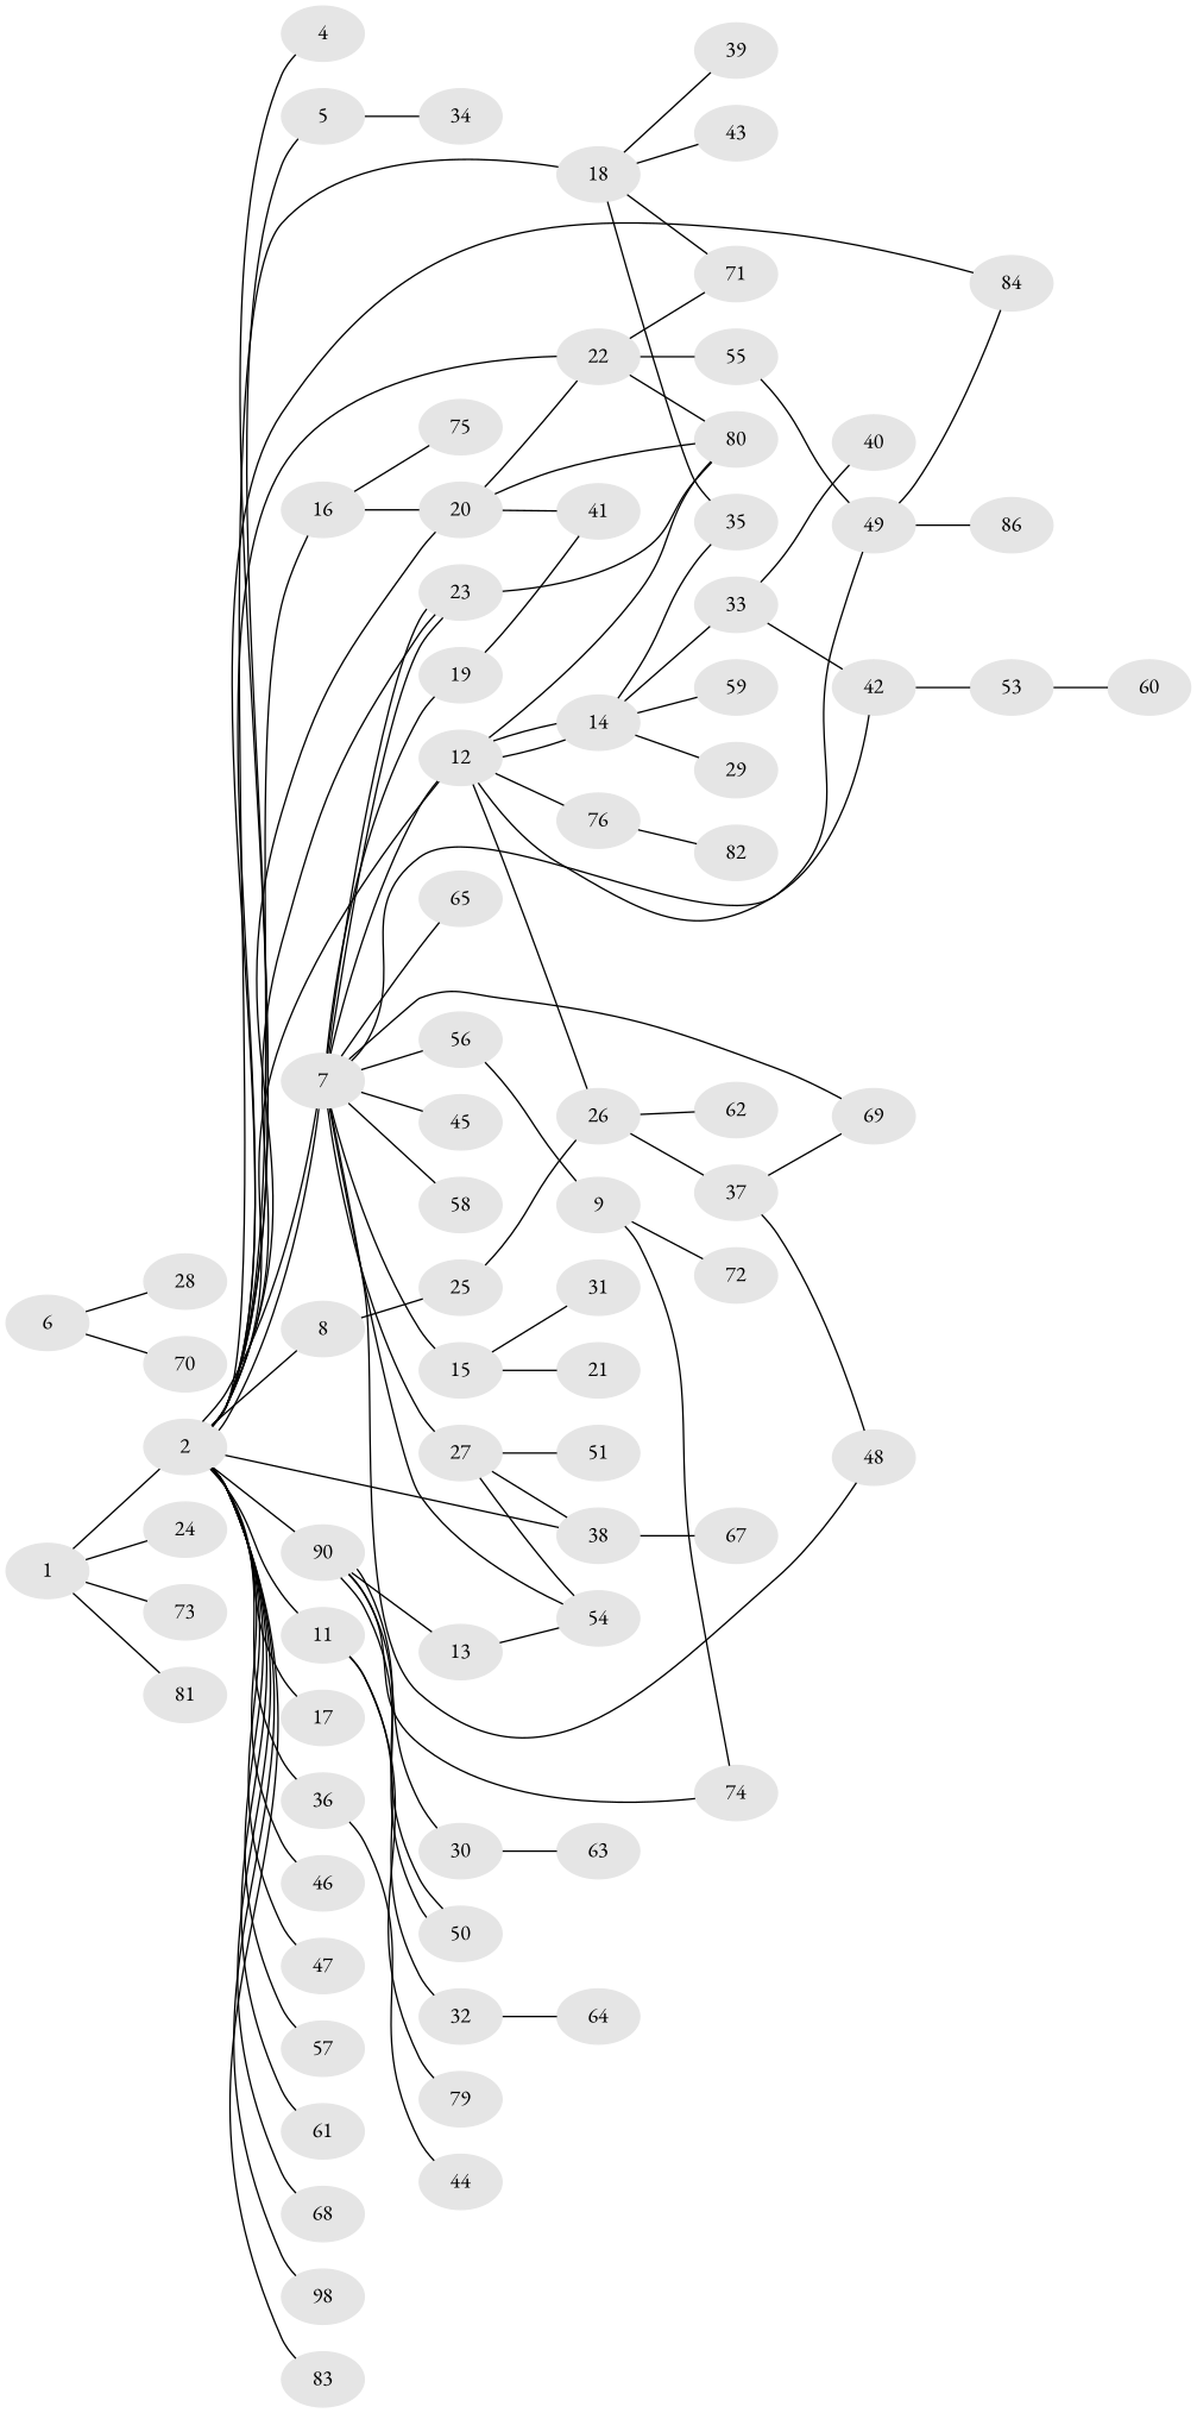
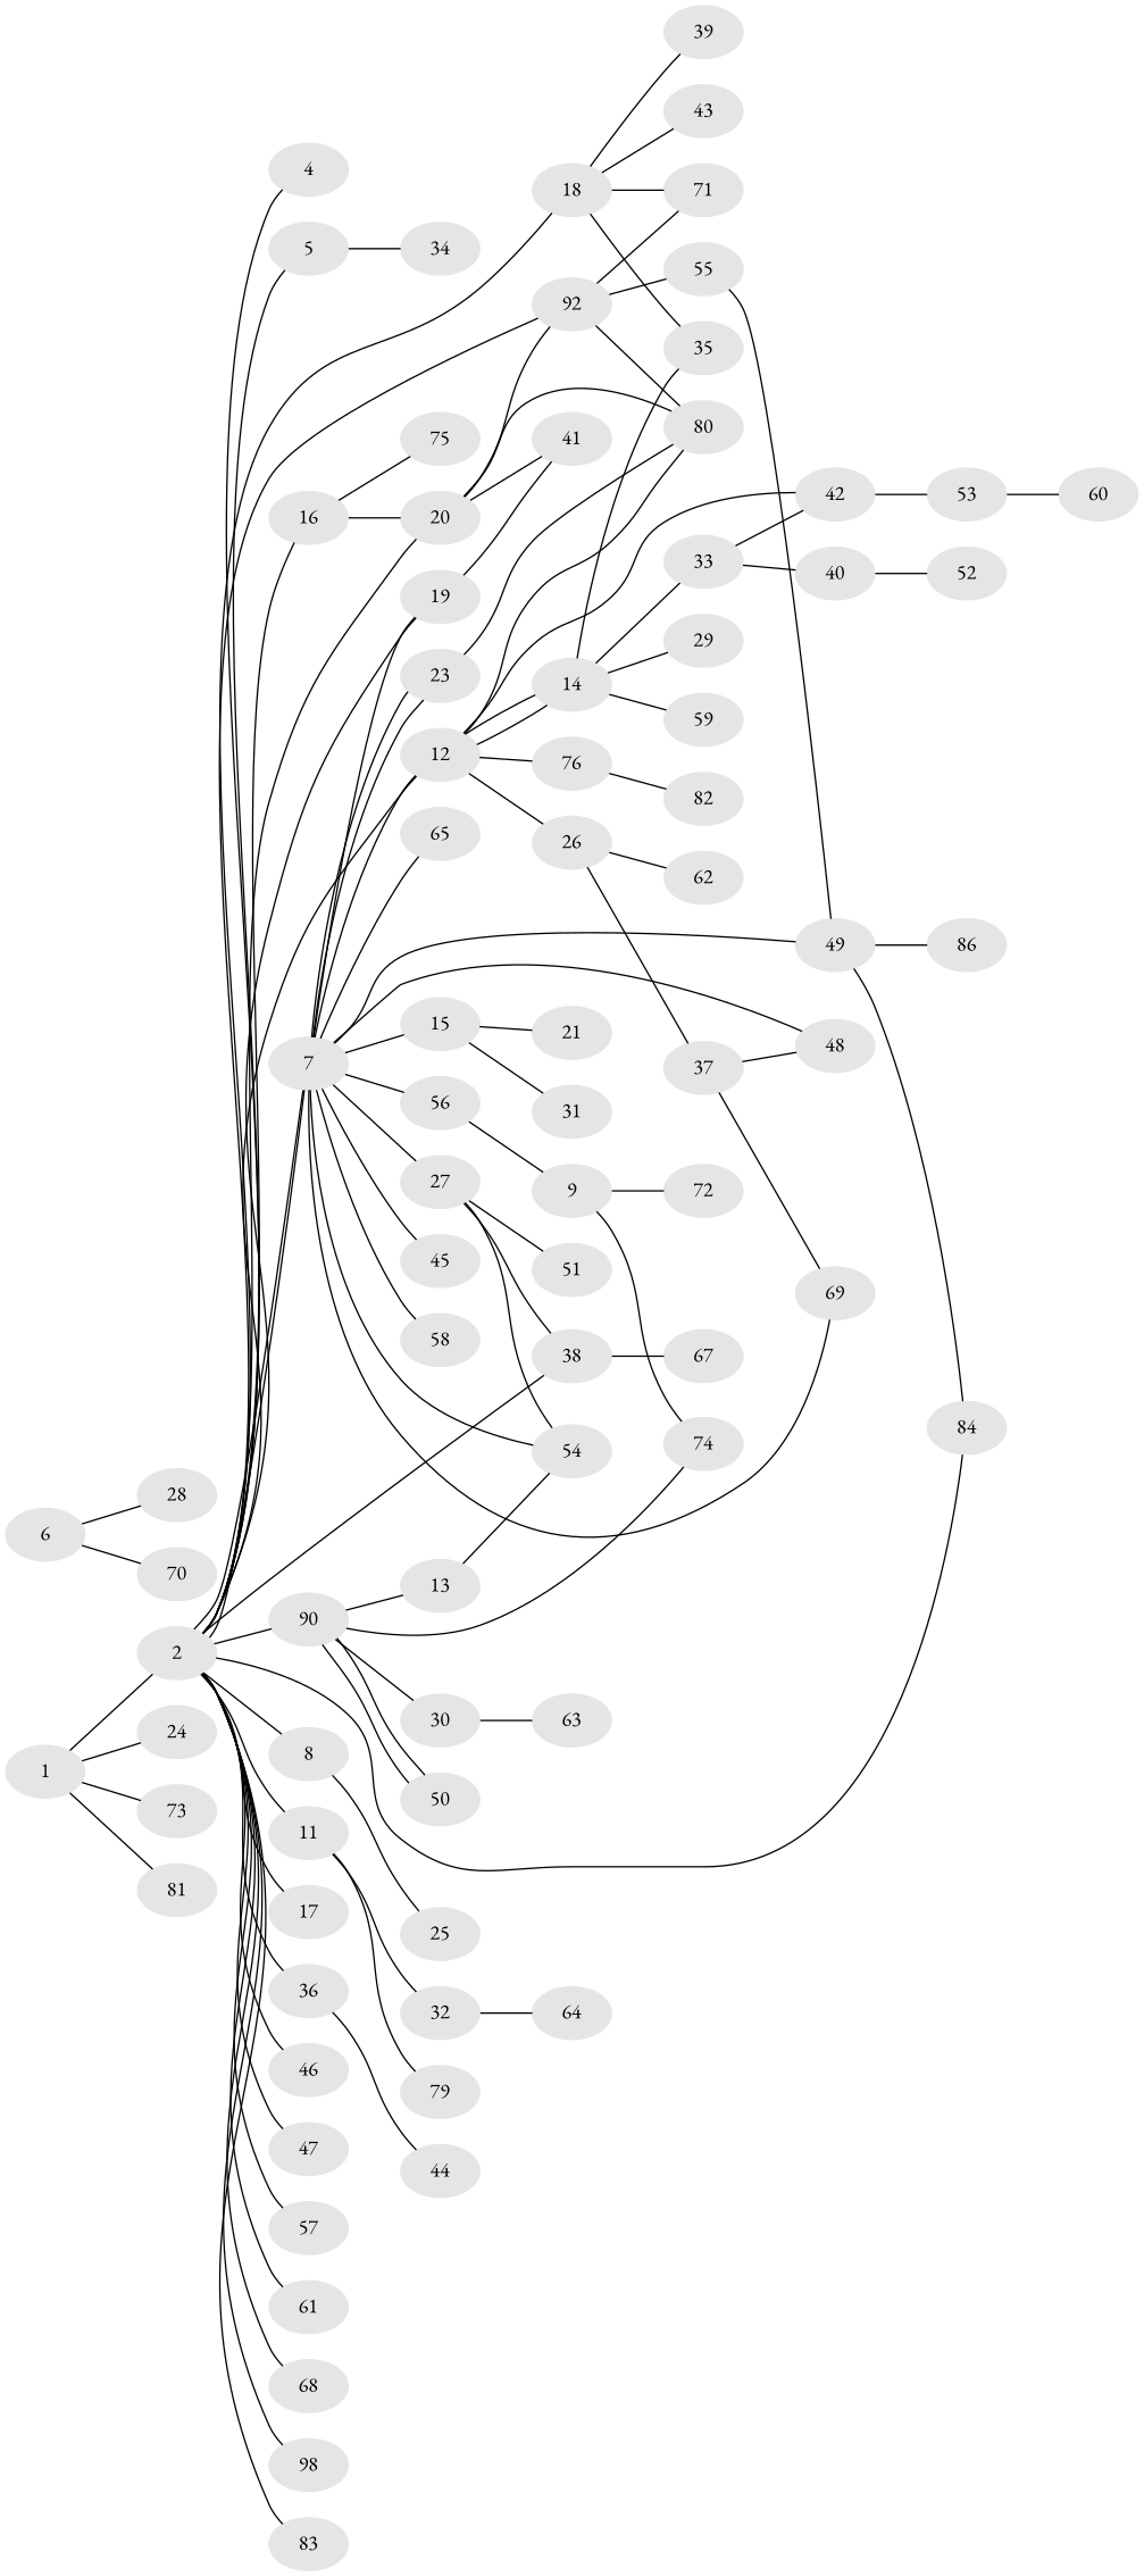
  graph {
    fontname="EB Garamond"
    rankdir=LR
    node [color=gray90 fontname="EB Garamond" style=filled]
    edge [fontname="EB Garamond"]
    1
    2
    24
    73
    81
    4
    5
    7
    8
    n10 [label=90]
    11
    12
    16
    17
    18
    19
    20
-   22
+   22 [label=92]
    36
    38
    46
    47
    57
    61
    68
    n26 [label=98]
    83
    84
    34
    15
    23
    27
    45
    48
    49
    54
    56
    58
    65
    69
    25
    74
    13
    30
    50
    32
    79
    42
    14
    26
    76
    80
    75
    35
    39
    43
    71
    41
    55
    44
    67
    6
    28
    70
    53
    9
    72
    21
    31
    51
    n71 [label=86]
    63
    64
    29
    33
    59
    37
    62
    82
    40
+   52
    60
    1 -- 2
    1 -- 24
    1 -- 73
    1 -- 81
    2 -- 4
    2 -- 5
    2 -- 7
    2 -- 7
    2 -- 8
    2 -- n10
    2 -- 11
    2 -- 12
    2 -- 16
    2 -- 17
    2 -- 18
-   2 -- 23
+   2 -- 19
    2 -- 20
    2 -- 22
    2 -- 36
    2 -- 38
    2 -- 46
    2 -- 47
    2 -- 57
    2 -- 61
    2 -- 68
    2 -- n26
    2 -- 83
    2 -- 84
    5 -- 34
    7 -- 12
    7 -- 19
    7 -- 15
    7 -- 23
    7 -- 23
    7 -- 27
    7 -- 45
    7 -- 48
    7 -- 49
    7 -- 54
    7 -- 56
    7 -- 58
    7 -- 65
    7 -- 69
    8 -- 25
    n10 -- 74
    n10 -- 13
    n10 -- 30
    n10 -- 50
    n10 -- 50
    11 -- 32
    11 -- 79
    12 -- 42
    12 -- 14
    12 -- 14
    12 -- 26
    12 -- 76
    12 -- 80
    16 -- 20
    16 -- 75
    18 -- 35
    18 -- 39
    18 -- 43
    18 -- 71
    19 -- 41
    20 -- 22
    20 -- 80
    20 -- 41
    22 -- 80
    22 -- 71
    22 -- 55
    36 -- 44
    38 -- 67
    15 -- 21
    15 -- 31
    23 -- 80
    27 -- 38
    27 -- 54
    27 -- 51
    49 -- 84
    49 -- n71
    56 -- 9
-   25 -- 26
    13 -- 54
    30 -- 63
    32 -- 64
    42 -- 53
    14 -- 35
    14 -- 29
    14 -- 33
    14 -- 59
    26 -- 37
    26 -- 62
    76 -- 82
    55 -- 49
    6 -- 28
    6 -- 70
    53 -- 60
    9 -- 74
    9 -- 72
    33 -- 42
    33 -- 40
    37 -- 48
    37 -- 69
+   40 -- 52
  }
